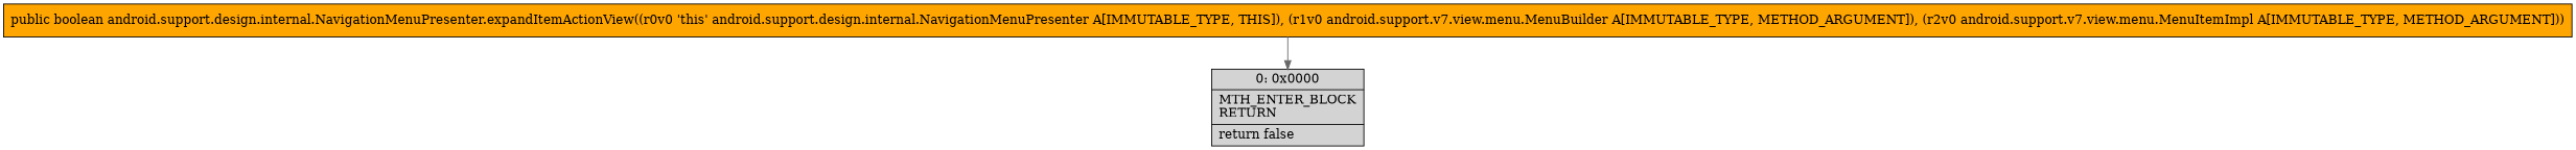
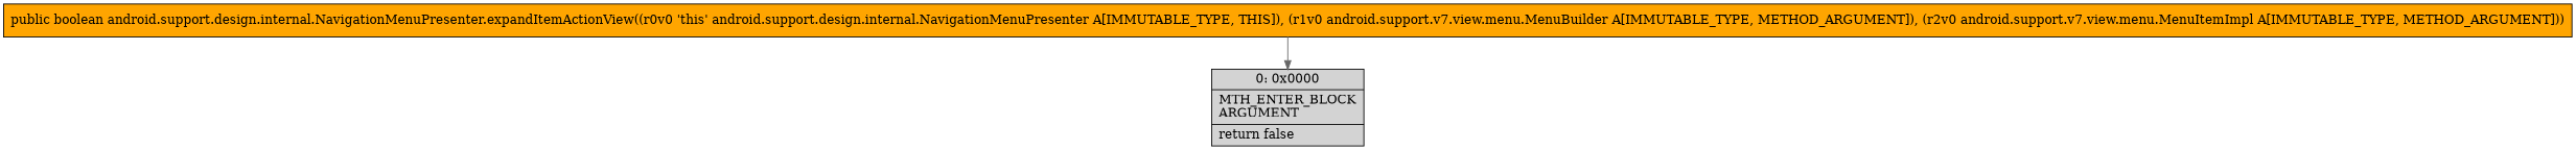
  digraph {
    node [shape=record style=filled]
-   n1 [label="{0\:\ 0x0000|MTH_ENTER_BLOCK\lRETURN\l|return false\l}" fillcolor=lightgrey]
+   n1 [label="{0\:\ 0x0000|MTH_ENTER_BLOCK\lARGUMENT\l|return false\l}" fillcolor=lightgrey]
    n2 [label="{public boolean android.support.design.internal.NavigationMenuPresenter.expandItemActionView((r0v0 'this' android.support.design.internal.NavigationMenuPresenter A[IMMUTABLE_TYPE, THIS]), (r1v0 android.support.v7.view.menu.MenuBuilder A[IMMUTABLE_TYPE, METHOD_ARGUMENT]), (r2v0 android.support.v7.view.menu.MenuItemImpl A[IMMUTABLE_TYPE, METHOD_ARGUMENT])) }" fillcolor=orange]
    n2 -> n1 [color=gray40]
  }
